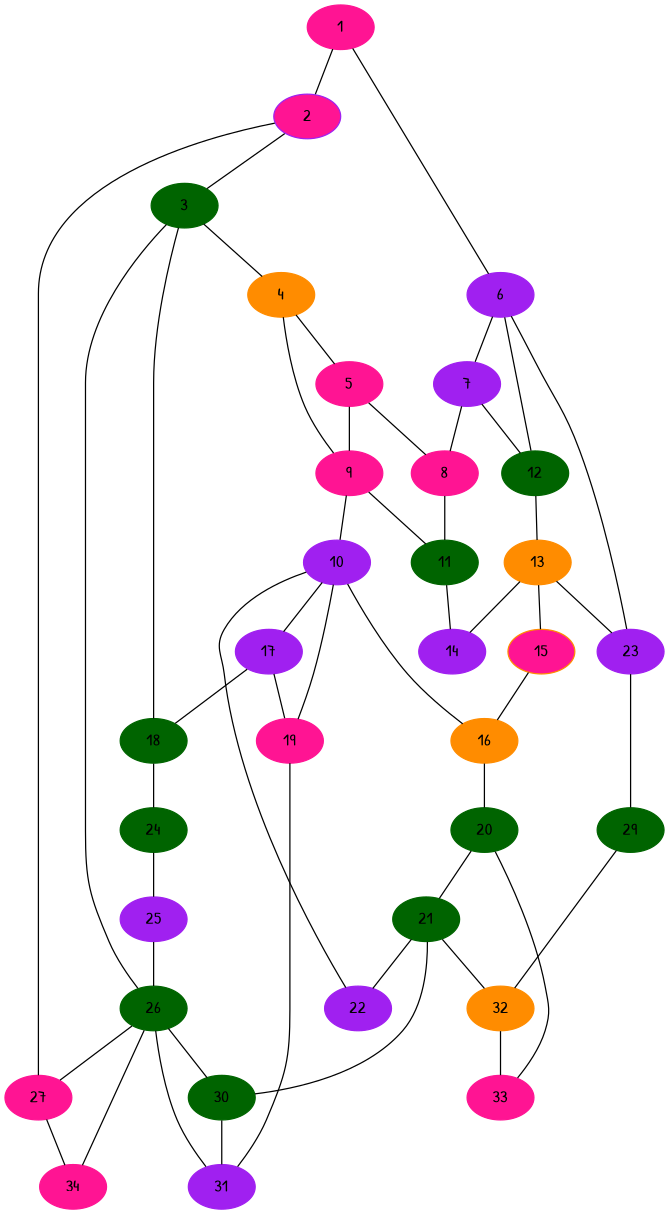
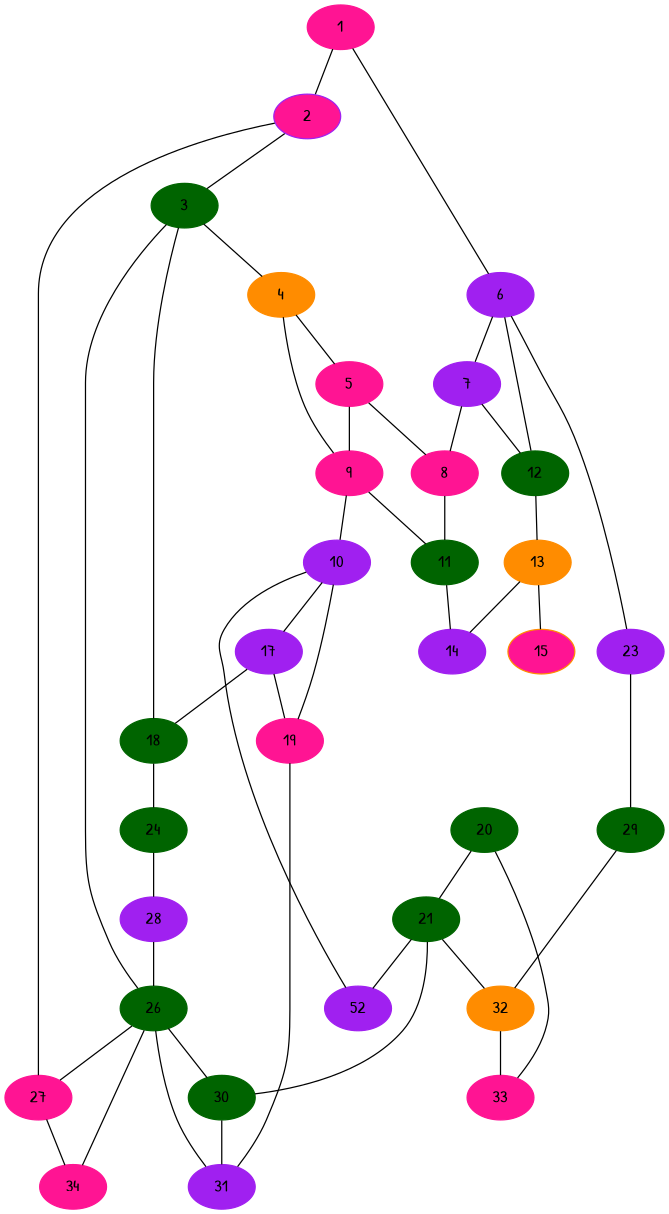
  graph {
    fontname="Patrick Hand"
    node [color=purple fontname="Patrick Hand" style=filled]
    edge [fontname="Patrick Hand" weight=1.0]
    1 [color=deeppink]
    2 [fillcolor=deeppink]
    6
    3 [color=darkgreen]
    27 [color=deeppink]
    7
    12 [color=darkgreen]
    23
    4 [color=darkorange]
    18 [color=darkgreen]
    26 [color=darkgreen]
    34 [color=deeppink]
    5 [color=deeppink]
    9 [color=deeppink]
    24 [color=darkgreen]
    31
    30 [color=darkgreen]
    8 [color=deeppink]
-   16 [color=darkorange]
    10
    17
    19 [color=deeppink]
-   22
+   22 [label=52]
    11 [color=darkgreen]
    13 [color=darkorange]
    29 [color=darkgreen]
    14
    20 [color=darkgreen]
    15 [color=darkorange fillcolor=deeppink]
    21 [color=darkgreen]
    33 [color=deeppink]
-   25
+   25 [label=28]
    32 [color=darkorange]
    1 -- 2 [weight=2.0]
    1 -- 6 [weight=2.0]
    2 -- 3
    2 -- 27
    6 -- 7
    6 -- 12
    6 -- 23 [weight=2.0]
    3 -- 4
    3 -- 18
    3 -- 26
    27 -- 34
    7 -- 12
    7 -- 8
    12 -- 13
    23 -- 29 [weight=2.0]
    4 -- 5
    4 -- 9
    18 -- 24 [weight=2.0]
    26 -- 27
    26 -- 34
    26 -- 31
    26 -- 30
    5 -- 9 [weight=2.0]
    5 -- 8
    9 -- 10
    9 -- 11
    24 -- 25
    30 -- 31
    8 -- 11
-   16 -- 20
-   10 -- 16
    10 -- 17
    10 -- 19
    10 -- 22
    17 -- 18
    17 -- 19 [weight=2.0]
    19 -- 31
    11 -- 14
-   13 -- 23
    13 -- 14 [weight=2.0]
    13 -- 15 [weight=2.0]
    29 -- 32 [weight=2.0]
    20 -- 21
    20 -- 33
-   15 -- 16
    21 -- 30 [weight=2.0]
    21 -- 22 [weight=2.0]
    21 -- 32
    25 -- 26 [weight=2.0]
    32 -- 33 [weight=2.0]
  }
